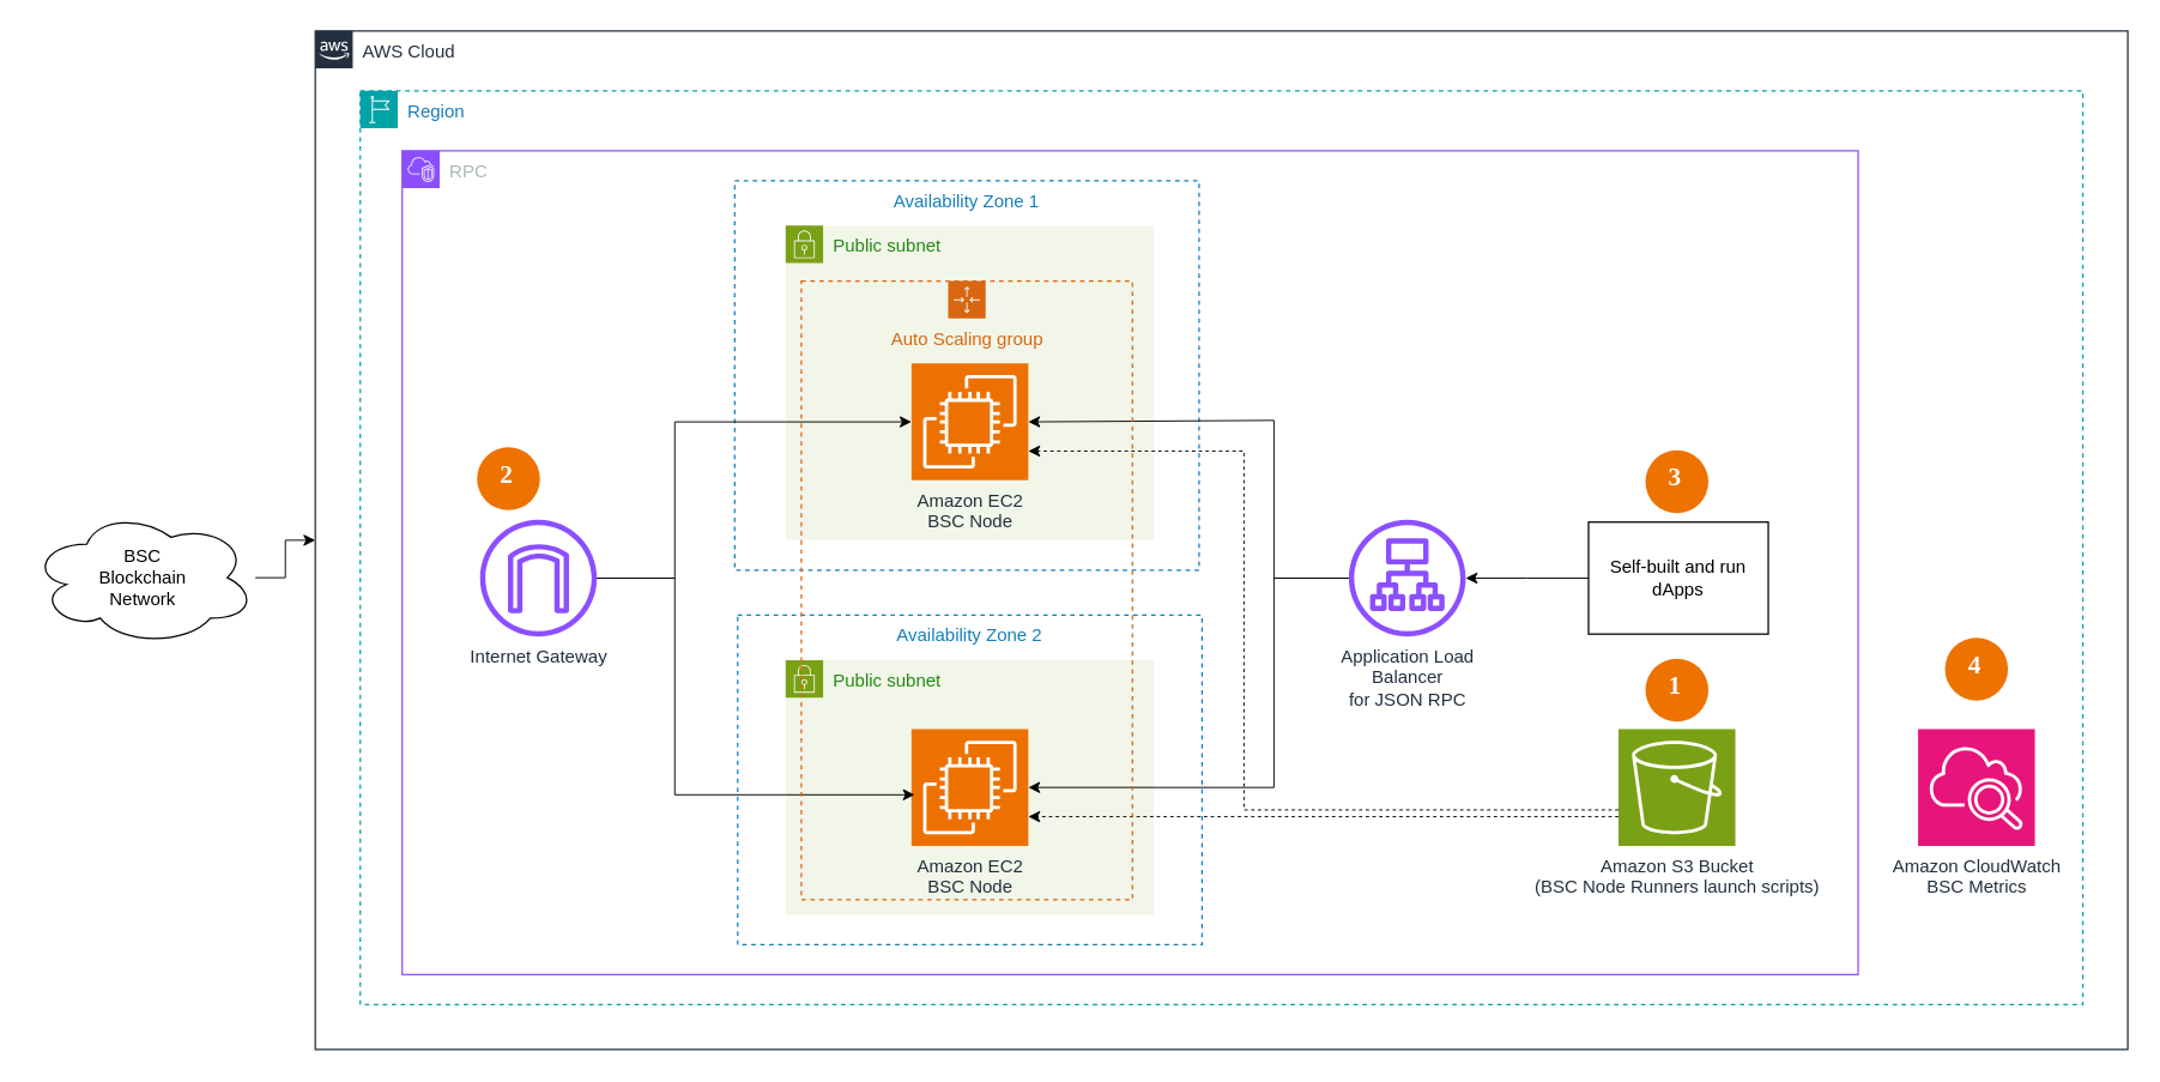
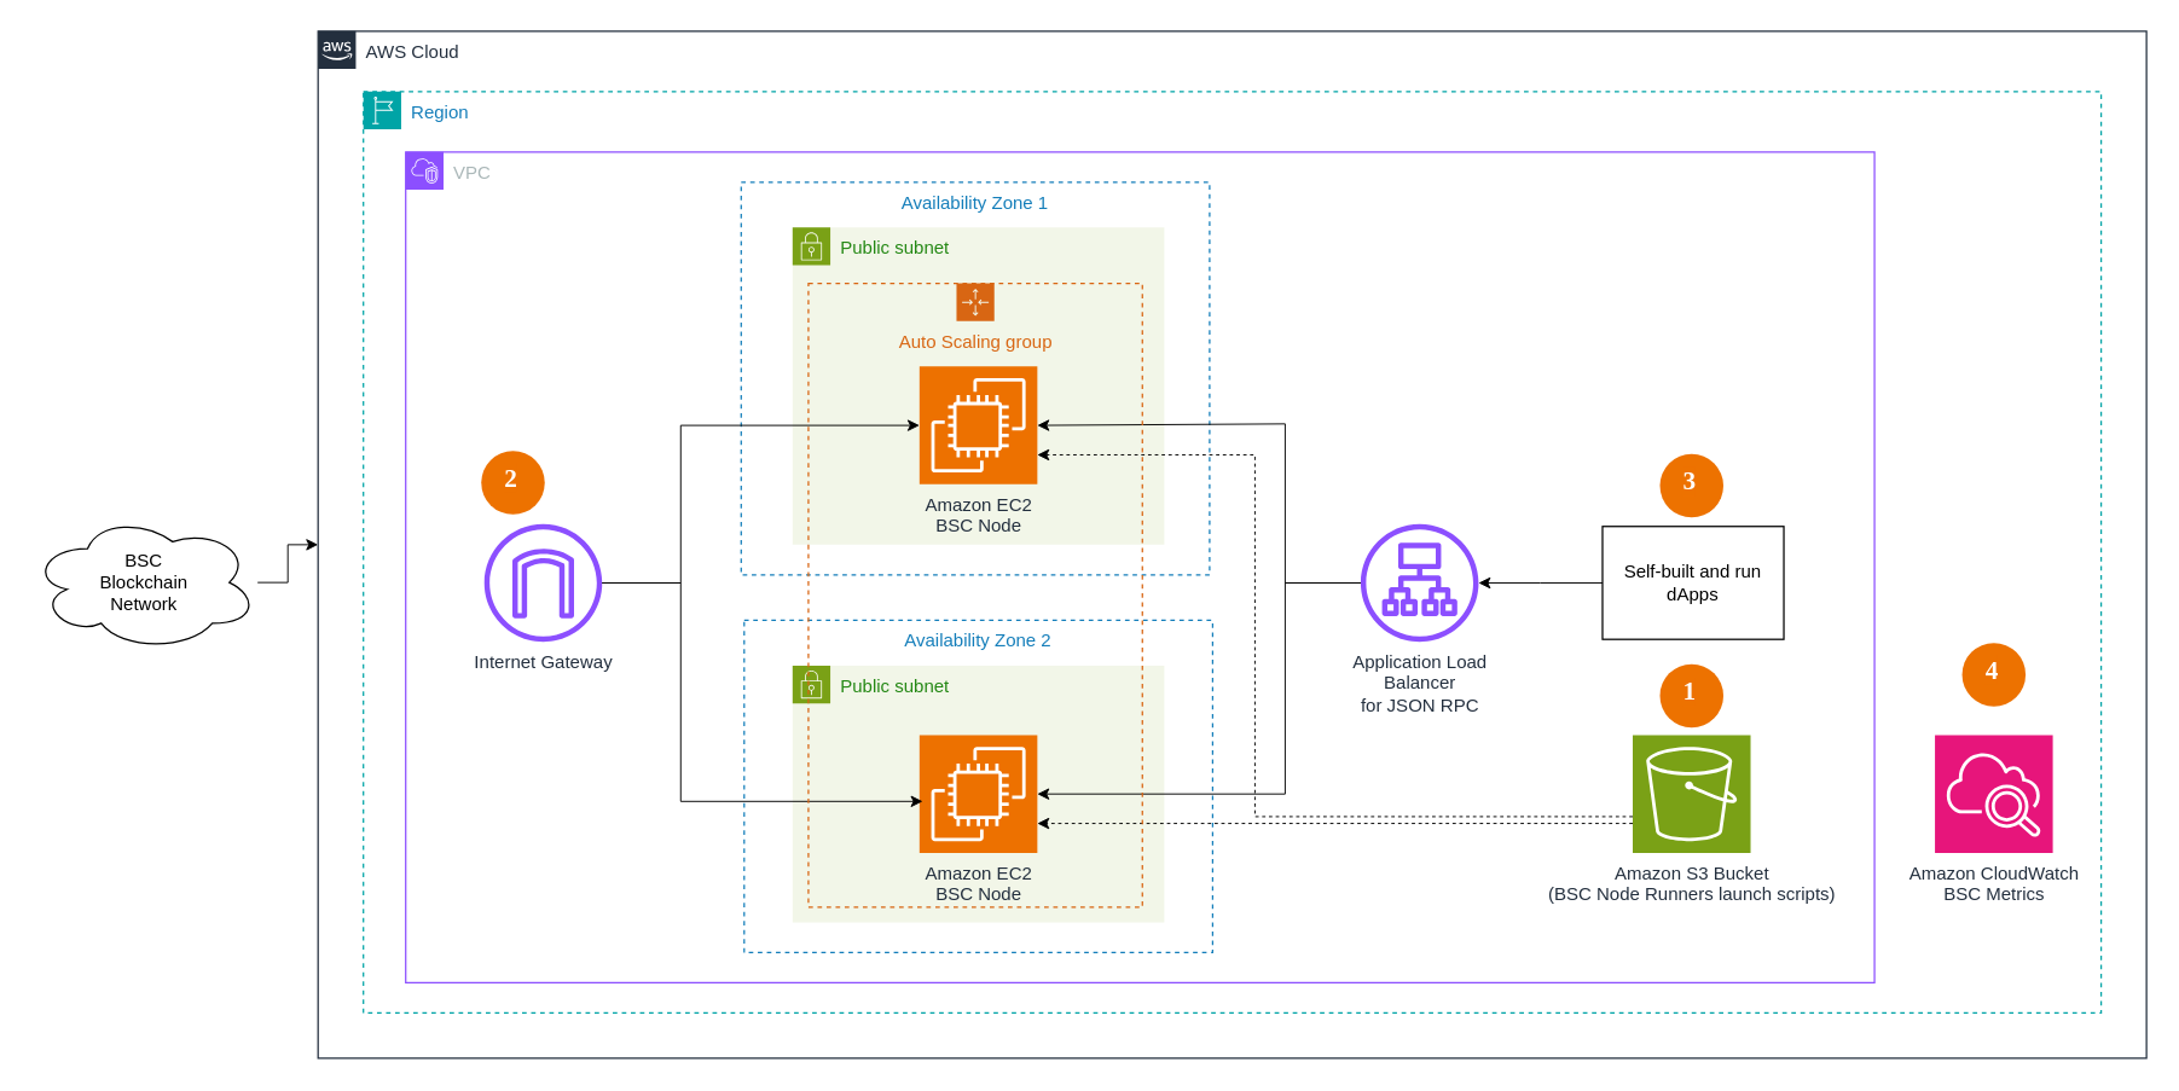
  <mxCell id="0" />
  <mxCell id="1" parent="0" />
  <mxCell id="2" value="AWS Cloud" style="points=[[0,0],[0.25,0],[0.5,0],[0.75,0],[1,0],[1,0.25],[1,0.5],[1,0.75],[1,1],[0.75,1],[0.5,1],[0.25,1],[0,1],[0,0.75],[0,0.5],[0,0.25]];outlineConnect=0;gradientColor=none;html=1;whiteSpace=wrap;fontSize=12;fontStyle=0;container=1;pointerEvents=0;collapsible=0;recursiveResize=0;shape=mxgraph.aws4.group;grIcon=mxgraph.aws4.group_aws_cloud_alt;strokeColor=#232F3E;fillColor=none;verticalAlign=top;align=left;spacingLeft=30;fontColor=#232F3E;dashed=0;" parent="1" vertex="1"><mxGeometry x="210" y="20" width="1210" height="680" as="geometry" /></mxCell>
  <mxCell id="3" value="Region" style="points=[[0,0],[0.25,0],[0.5,0],[0.75,0],[1,0],[1,0.25],[1,0.5],[1,0.75],[1,1],[0.75,1],[0.5,1],[0.25,1],[0,1],[0,0.75],[0,0.5],[0,0.25]];outlineConnect=0;gradientColor=none;html=1;whiteSpace=wrap;fontSize=12;fontStyle=0;container=1;pointerEvents=0;collapsible=0;recursiveResize=0;shape=mxgraph.aws4.group;grIcon=mxgraph.aws4.group_region;strokeColor=#00A4A6;fillColor=none;verticalAlign=top;align=left;spacingLeft=30;fontColor=#147EBA;dashed=1;" parent="1" vertex="1"><mxGeometry x="240" y="60" width="1150" height="610" as="geometry" /></mxCell>
  <mxCell id="4" value="&lt;b&gt;&lt;font color=&quot;#ffffff&quot; style=&quot;font-size: 17px; background-color: rgb(237, 114, 0);&quot;&gt;4&lt;/font&gt;&lt;/b&gt;" style="ellipse;whiteSpace=wrap;html=1;aspect=fixed;strokeWidth=2;fontFamily=Tahoma;spacingBottom=4;spacingRight=2;strokeColor=none;fillColor=#ed7200;" vertex="1" parent="3"><mxGeometry x="1058" y="365" width="42" height="42" as="geometry" /></mxCell>
- <mxCell id="5" value="RPC" style="points=[[0,0],[0.25,0],[0.5,0],[0.75,0],[1,0],[1,0.25],[1,0.5],[1,0.75],[1,1],[0.75,1],[0.5,1],[0.25,1],[0,1],[0,0.75],[0,0.5],[0,0.25]];outlineConnect=0;gradientColor=none;html=1;whiteSpace=wrap;fontSize=12;fontStyle=0;container=1;pointerEvents=0;collapsible=0;recursiveResize=0;shape=mxgraph.aws4.group;grIcon=mxgraph.aws4.group_vpc2;strokeColor=#8C4FFF;fillColor=none;verticalAlign=top;align=left;spacingLeft=30;fontColor=#AAB7B8;dashed=0;" parent="1" vertex="1"><mxGeometry x="268" y="100" width="972" height="550" as="geometry" /></mxCell>
+ <mxCell id="5" value="VPC" style="points=[[0,0],[0.25,0],[0.5,0],[0.75,0],[1,0],[1,0.25],[1,0.5],[1,0.75],[1,1],[0.75,1],[0.5,1],[0.25,1],[0,1],[0,0.75],[0,0.5],[0,0.25]];outlineConnect=0;gradientColor=none;html=1;whiteSpace=wrap;fontSize=12;fontStyle=0;container=1;pointerEvents=0;collapsible=0;recursiveResize=0;shape=mxgraph.aws4.group;grIcon=mxgraph.aws4.group_vpc2;strokeColor=#8C4FFF;fillColor=none;verticalAlign=top;align=left;spacingLeft=30;fontColor=#AAB7B8;dashed=0;" parent="1" vertex="1"><mxGeometry x="268" y="100" width="972" height="550" as="geometry" /></mxCell>
  <mxCell id="6" value="Amazon S3 Bucket&lt;br&gt;(BSC Node Runners launch scripts)" style="sketch=0;points=[[0,0,0],[0.25,0,0],[0.5,0,0],[0.75,0,0],[1,0,0],[0,1,0],[0.25,1,0],[0.5,1,0],[0.75,1,0],[1,1,0],[0,0.25,0],[0,0.5,0],[0,0.75,0],[1,0.25,0],[1,0.5,0],[1,0.75,0]];outlineConnect=0;fontColor=#232F3E;fillColor=#7AA116;strokeColor=#ffffff;dashed=0;verticalLabelPosition=bottom;verticalAlign=top;align=center;html=1;fontSize=12;fontStyle=0;aspect=fixed;shape=mxgraph.aws4.resourceIcon;resIcon=mxgraph.aws4.s3;" parent="5" vertex="1"><mxGeometry x="812" y="386" width="78" height="78" as="geometry" /></mxCell>
  <mxCell id="7" value="&lt;b&gt;&lt;font color=&quot;#ffffff&quot; style=&quot;font-size: 17px; background-color: rgb(237, 114, 0);&quot;&gt;2&lt;/font&gt;&lt;/b&gt;" style="ellipse;whiteSpace=wrap;html=1;aspect=fixed;strokeWidth=2;fontFamily=Tahoma;spacingBottom=4;spacingRight=2;strokeColor=none;fillColor=#ed7200;" parent="5" vertex="1"><mxGeometry x="50" y="198" width="42" height="42" as="geometry" /></mxCell>
  <mxCell id="8" value="&lt;b&gt;&lt;font color=&quot;#ffffff&quot; style=&quot;font-size: 17px; background-color: rgb(237, 114, 0);&quot;&gt;3&lt;/font&gt;&lt;/b&gt;" style="ellipse;whiteSpace=wrap;html=1;aspect=fixed;strokeWidth=2;fontFamily=Tahoma;spacingBottom=4;spacingRight=2;strokeColor=none;fillColor=#ed7200;" vertex="1" parent="5"><mxGeometry x="830" y="200" width="42" height="42" as="geometry" /></mxCell>
  <mxCell id="9" value="&lt;b&gt;&lt;font color=&quot;#ffffff&quot; style=&quot;font-size: 17px; background-color: rgb(237, 114, 0);&quot;&gt;1&lt;/font&gt;&lt;/b&gt;" style="ellipse;whiteSpace=wrap;html=1;aspect=fixed;strokeWidth=2;fontFamily=Tahoma;spacingBottom=4;spacingRight=2;strokeColor=none;fillColor=#ed7200;" vertex="1" parent="5"><mxGeometry x="830" y="339" width="42" height="42" as="geometry" /></mxCell>
  <mxCell id="10" value="Availability Zone 2" style="fillColor=none;strokeColor=#147EBA;dashed=1;verticalAlign=top;fontStyle=0;fontColor=#147EBA;whiteSpace=wrap;html=1;" parent="1" vertex="1"><mxGeometry x="492" y="410" width="310" height="220" as="geometry" /></mxCell>
  <mxCell id="11" value="Availability Zone 1" style="fillColor=none;strokeColor=#147EBA;dashed=1;verticalAlign=top;fontStyle=0;fontColor=#147EBA;whiteSpace=wrap;html=1;" parent="1" vertex="1"><mxGeometry x="490" y="120" width="310" height="260" as="geometry" /></mxCell>
  <mxCell id="12" style="edgeStyle=orthogonalEdgeStyle;rounded=0;orthogonalLoop=1;jettySize=auto;html=1;strokeWidth=0.75;" parent="1" source="13" target="2" edge="1"><mxGeometry relative="1" as="geometry" /></mxCell>
  <mxCell id="13" value="BSC&lt;br&gt;Blockchain&lt;br&gt;Network" style="ellipse;shape=cloud;whiteSpace=wrap;html=1;" parent="1" vertex="1"><mxGeometry x="20" y="340" width="150" height="90" as="geometry" /></mxCell>
  <mxCell id="14" value="Public subnet" style="points=[[0,0],[0.25,0],[0.5,0],[0.75,0],[1,0],[1,0.25],[1,0.5],[1,0.75],[1,1],[0.75,1],[0.5,1],[0.25,1],[0,1],[0,0.75],[0,0.5],[0,0.25]];outlineConnect=0;gradientColor=none;html=1;whiteSpace=wrap;fontSize=12;fontStyle=0;container=1;pointerEvents=0;collapsible=0;recursiveResize=0;shape=mxgraph.aws4.group;grIcon=mxgraph.aws4.group_security_group;grStroke=0;strokeColor=#7AA116;fillColor=#F2F6E8;verticalAlign=top;align=left;spacingLeft=30;fontColor=#248814;dashed=0;" parent="1" vertex="1"><mxGeometry x="524" y="150" width="246" height="210" as="geometry" /></mxCell>
  <mxCell id="15" value="Amazon EC2&lt;br&gt;BSC Node" style="sketch=0;points=[[0,0,0],[0.25,0,0],[0.5,0,0],[0.75,0,0],[1,0,0],[0,1,0],[0.25,1,0],[0.5,1,0],[0.75,1,0],[1,1,0],[0,0.25,0],[0,0.5,0],[0,0.75,0],[1,0.25,0],[1,0.5,0],[1,0.75,0]];outlineConnect=0;fontColor=#232F3E;fillColor=#ED7100;strokeColor=#ffffff;dashed=0;verticalLabelPosition=bottom;verticalAlign=top;align=center;html=1;fontSize=12;fontStyle=0;aspect=fixed;shape=mxgraph.aws4.resourceIcon;resIcon=mxgraph.aws4.ec2;" parent="14" vertex="1"><mxGeometry x="84" y="92" width="78" height="78" as="geometry" /></mxCell>
  <mxCell id="16" value="Public subnet" style="points=[[0,0],[0.25,0],[0.5,0],[0.75,0],[1,0],[1,0.25],[1,0.5],[1,0.75],[1,1],[0.75,1],[0.5,1],[0.25,1],[0,1],[0,0.75],[0,0.5],[0,0.25]];outlineConnect=0;gradientColor=none;html=1;whiteSpace=wrap;fontSize=12;fontStyle=0;container=1;pointerEvents=0;collapsible=0;recursiveResize=0;shape=mxgraph.aws4.group;grIcon=mxgraph.aws4.group_security_group;grStroke=0;strokeColor=#7AA116;fillColor=#F2F6E8;verticalAlign=top;align=left;spacingLeft=30;fontColor=#248814;dashed=0;" parent="1" vertex="1"><mxGeometry x="524" y="440" width="246" height="170" as="geometry" /></mxCell>
  <mxCell id="17" value="Amazon EC2&lt;br&gt;BSC Node" style="sketch=0;points=[[0,0,0],[0.25,0,0],[0.5,0,0],[0.75,0,0],[1,0,0],[0,1,0],[0.25,1,0],[0.5,1,0],[0.75,1,0],[1,1,0],[0,0.25,0],[0,0.5,0],[0,0.75,0],[1,0.25,0],[1,0.5,0],[1,0.75,0]];outlineConnect=0;fontColor=#232F3E;fillColor=#ED7100;strokeColor=#ffffff;dashed=0;verticalLabelPosition=bottom;verticalAlign=top;align=center;html=1;fontSize=12;fontStyle=0;aspect=fixed;shape=mxgraph.aws4.resourceIcon;resIcon=mxgraph.aws4.ec2;" parent="16" vertex="1"><mxGeometry x="84" y="46" width="78" height="78" as="geometry" /></mxCell>
  <mxCell id="18" value="Internet Gateway" style="sketch=0;outlineConnect=0;fontColor=#232F3E;gradientColor=none;fillColor=#8C4FFF;strokeColor=none;dashed=0;verticalLabelPosition=bottom;verticalAlign=top;align=center;html=1;fontSize=12;fontStyle=0;aspect=fixed;pointerEvents=1;shape=mxgraph.aws4.internet_gateway;" parent="1" vertex="1"><mxGeometry x="320" y="346.26" width="78" height="78" as="geometry" /></mxCell>
  <mxCell id="19" style="edgeStyle=orthogonalEdgeStyle;rounded=0;orthogonalLoop=1;jettySize=auto;html=1;strokeWidth=0.75;" parent="1" source="20" target="21" edge="1"><mxGeometry relative="1" as="geometry" /></mxCell>
  <mxCell id="20" value="Self-built and run&lt;br&gt;dApps" style="rounded=0;whiteSpace=wrap;html=1;fillColor=none;" parent="1" vertex="1"><mxGeometry x="1060" y="347.89" width="120" height="74.74" as="geometry" /></mxCell>
  <mxCell id="21" value="Application Load&lt;br&gt;Balancer&lt;br&gt;for JSON RPC" style="sketch=0;outlineConnect=0;fontColor=#232F3E;gradientColor=none;fillColor=#8C4FFF;strokeColor=none;dashed=0;verticalLabelPosition=bottom;verticalAlign=top;align=center;html=1;fontSize=12;fontStyle=0;aspect=fixed;pointerEvents=1;shape=mxgraph.aws4.application_load_balancer;" parent="1" vertex="1"><mxGeometry x="900" y="346.26" width="78" height="78" as="geometry" /></mxCell>
  <mxCell id="22" value="Amazon CloudWatch&lt;br&gt;BSC Metrics" style="sketch=0;points=[[0,0,0],[0.25,0,0],[0.5,0,0],[0.75,0,0],[1,0,0],[0,1,0],[0.25,1,0],[0.5,1,0],[0.75,1,0],[1,1,0],[0,0.25,0],[0,0.5,0],[0,0.75,0],[1,0.25,0],[1,0.5,0],[1,0.75,0]];points=[[0,0,0],[0.25,0,0],[0.5,0,0],[0.75,0,0],[1,0,0],[0,1,0],[0.25,1,0],[0.5,1,0],[0.75,1,0],[1,1,0],[0,0.25,0],[0,0.5,0],[0,0.75,0],[1,0.25,0],[1,0.5,0],[1,0.75,0]];outlineConnect=0;fontColor=#232F3E;fillColor=#E7157B;strokeColor=#ffffff;dashed=0;verticalLabelPosition=bottom;verticalAlign=top;align=center;html=1;fontSize=12;fontStyle=0;aspect=fixed;shape=mxgraph.aws4.resourceIcon;resIcon=mxgraph.aws4.cloudwatch_2;" parent="1" vertex="1"><mxGeometry x="1280" y="486" width="78" height="78" as="geometry" /></mxCell>
  <mxCell id="23" style="edgeStyle=orthogonalEdgeStyle;rounded=0;orthogonalLoop=1;jettySize=auto;html=1;entryX=0.381;entryY=0.545;entryDx=0;entryDy=0;entryPerimeter=0;strokeWidth=0.75;" parent="1" source="18" target="10" edge="1"><mxGeometry relative="1" as="geometry"><Array as="points"><mxPoint x="450" y="385" /><mxPoint x="450" y="530" /></Array></mxGeometry></mxCell>
  <mxCell id="24" style="edgeStyle=orthogonalEdgeStyle;rounded=0;orthogonalLoop=1;jettySize=auto;html=1;entryX=0;entryY=0.5;entryDx=0;entryDy=0;entryPerimeter=0;strokeWidth=0.75;" parent="1" source="18" target="15" edge="1"><mxGeometry relative="1" as="geometry"><Array as="points"><mxPoint x="450" y="385" /><mxPoint x="450" y="281" /></Array></mxGeometry></mxCell>
  <mxCell id="25" style="edgeStyle=orthogonalEdgeStyle;rounded=0;orthogonalLoop=1;jettySize=auto;html=1;entryX=1;entryY=0.5;entryDx=0;entryDy=0;entryPerimeter=0;strokeWidth=0.75;" parent="1" source="21" target="15" edge="1"><mxGeometry relative="1" as="geometry"><Array as="points"><mxPoint x="850" y="385" /><mxPoint x="850" y="280" /></Array></mxGeometry></mxCell>
  <mxCell id="26" style="edgeStyle=orthogonalEdgeStyle;rounded=0;orthogonalLoop=1;jettySize=auto;html=1;entryX=1;entryY=0.5;entryDx=0;entryDy=0;entryPerimeter=0;strokeWidth=0.75;" parent="1" source="21" target="17" edge="1"><mxGeometry relative="1" as="geometry"><Array as="points"><mxPoint x="850" y="385" /><mxPoint x="850" y="525" /></Array></mxGeometry></mxCell>
  <mxCell id="27" style="edgeStyle=orthogonalEdgeStyle;rounded=0;orthogonalLoop=1;jettySize=auto;html=1;entryX=1;entryY=0.75;entryDx=0;entryDy=0;entryPerimeter=0;dashed=1;strokeWidth=0.75;" parent="1" source="6" target="15" edge="1"><mxGeometry relative="1" as="geometry"><Array as="points"><mxPoint x="830" y="540" /><mxPoint x="830" y="301" /></Array></mxGeometry></mxCell>
  <mxCell id="28" style="edgeStyle=orthogonalEdgeStyle;rounded=0;orthogonalLoop=1;jettySize=auto;html=1;entryX=1;entryY=0.75;entryDx=0;entryDy=0;entryPerimeter=0;dashed=1;strokeWidth=0.75;" parent="1" source="6" target="17" edge="1"><mxGeometry relative="1" as="geometry"><Array as="points"><mxPoint x="883" y="545" /></Array></mxGeometry></mxCell>
  <mxCell id="29" value="Auto Scaling group" style="points=[[0,0],[0.25,0],[0.5,0],[0.75,0],[1,0],[1,0.25],[1,0.5],[1,0.75],[1,1],[0.75,1],[0.5,1],[0.25,1],[0,1],[0,0.75],[0,0.5],[0,0.25]];outlineConnect=0;gradientColor=none;html=1;whiteSpace=wrap;fontSize=12;fontStyle=0;container=1;pointerEvents=0;collapsible=0;recursiveResize=0;shape=mxgraph.aws4.groupCenter;grIcon=mxgraph.aws4.group_auto_scaling_group;grStroke=1;strokeColor=#D86613;fillColor=none;verticalAlign=top;align=center;fontColor=#D86613;dashed=1;spacingTop=25;" vertex="1" parent="1"><mxGeometry x="534.5" y="187" width="221" height="413" as="geometry" /></mxCell>
